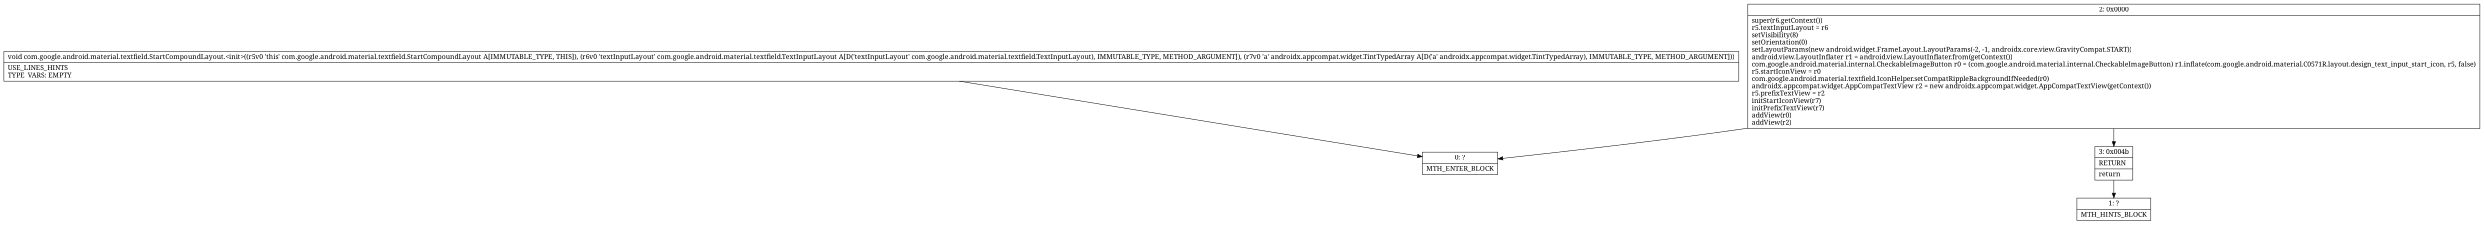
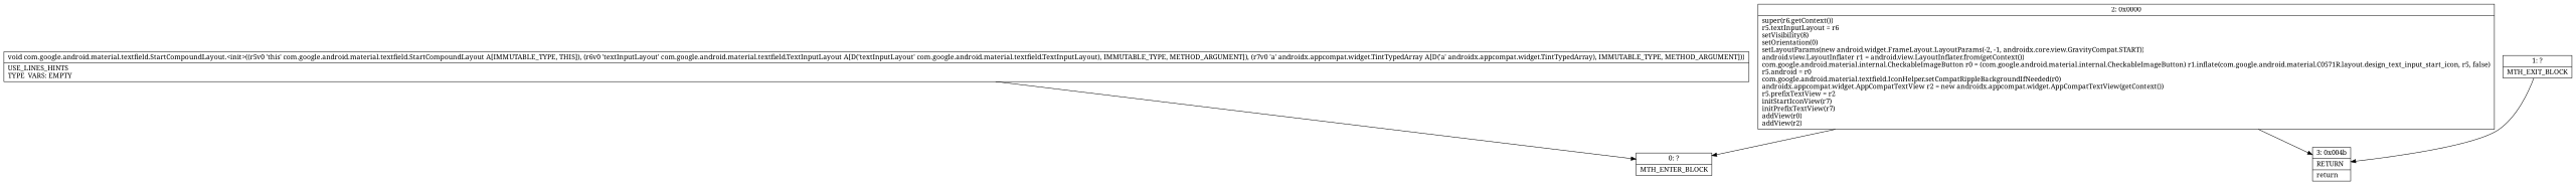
  digraph {
    fontname="Noto Serif"
    node [fontname="Noto Serif" shape=record]
    edge [fontname="Noto Serif"]
    n1 [label="{0\:\ ?|MTH_ENTER_BLOCK\l}"]
-   n2 [label="{2\:\ 0x0000|super(r6.getContext())\lr5.textInputLayout = r6\lsetVisibility(8)\lsetOrientation(0)\lsetLayoutParams(new android.widget.FrameLayout.LayoutParams(\-2, \-1, androidx.core.view.GravityCompat.START))\landroid.view.LayoutInflater r1 = android.view.LayoutInflater.from(getContext())\lcom.google.android.material.internal.CheckableImageButton r0 = (com.google.android.material.internal.CheckableImageButton) r1.inflate(com.google.android.material.C0571R.layout.design_text_input_start_icon, r5, false)\lr5.startIconView = r0\lcom.google.android.material.textfield.IconHelper.setCompatRippleBackgroundIfNeeded(r0)\landroidx.appcompat.widget.AppCompatTextView r2 = new androidx.appcompat.widget.AppCompatTextView(getContext())\lr5.prefixTextView = r2\linitStartIconView(r7)\linitPrefixTextView(r7)\laddView(r0)\laddView(r2)\l}"]
+   n2 [label="{2\:\ 0x0000|super(r6.getContext())\lr5.textInputLayout = r6\lsetVisibility(8)\lsetOrientation(0)\lsetLayoutParams(new android.widget.FrameLayout.LayoutParams(\-2, \-1, androidx.core.view.GravityCompat.START))\landroid.view.LayoutInflater r1 = android.view.LayoutInflater.from(getContext())\lcom.google.android.material.internal.CheckableImageButton r0 = (com.google.android.material.internal.CheckableImageButton) r1.inflate(com.google.android.material.C0571R.layout.design_text_input_start_icon, r5, false)\lr5.android = r0\lcom.google.android.material.textfield.IconHelper.setCompatRippleBackgroundIfNeeded(r0)\landroidx.appcompat.widget.AppCompatTextView r2 = new androidx.appcompat.widget.AppCompatTextView(getContext())\lr5.prefixTextView = r2\linitStartIconView(r7)\linitPrefixTextView(r7)\laddView(r0)\laddView(r2)\l}"]
    n3 [label="{3\:\ 0x004b|RETURN\l|return\l}"]
-   n4 [label="{1\:\ ?|MTH_HINTS_BLOCK\l}"]
+   n4 [label="{1\:\ ?|MTH_EXIT_BLOCK\l}"]
    n5 [label="{void com.google.android.material.textfield.StartCompoundLayout.\<init\>((r5v0 'this' com.google.android.material.textfield.StartCompoundLayout A[IMMUTABLE_TYPE, THIS]), (r6v0 'textInputLayout' com.google.android.material.textfield.TextInputLayout A[D('textInputLayout' com.google.android.material.textfield.TextInputLayout), IMMUTABLE_TYPE, METHOD_ARGUMENT]), (r7v0 'a' androidx.appcompat.widget.TintTypedArray A[D('a' androidx.appcompat.widget.TintTypedArray), IMMUTABLE_TYPE, METHOD_ARGUMENT]))  | USE_LINES_HINTS\lTYPE_VARS: EMPTY\l}"]
    n2 -> n1
    n2 -> n3
-   n3 -> n4
+   n4 -> n3
    n5 -> n1
  }
